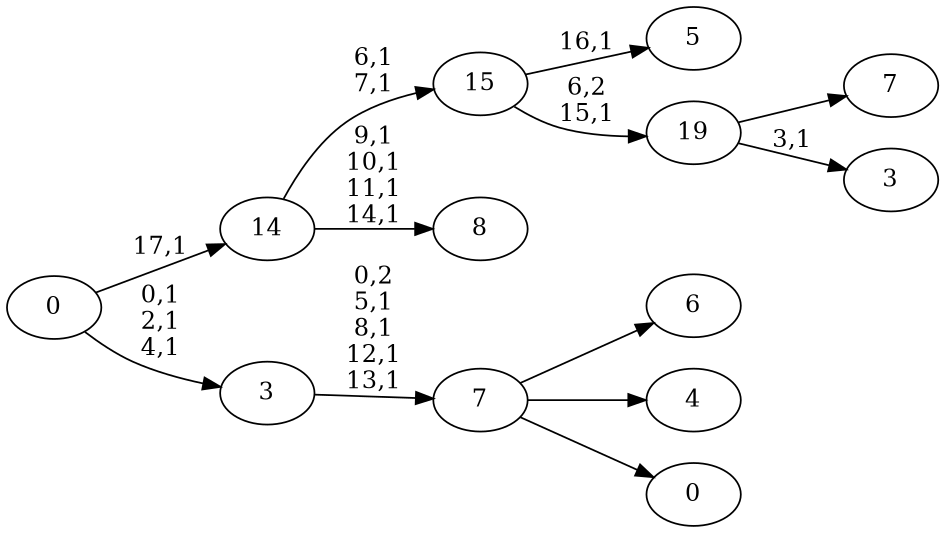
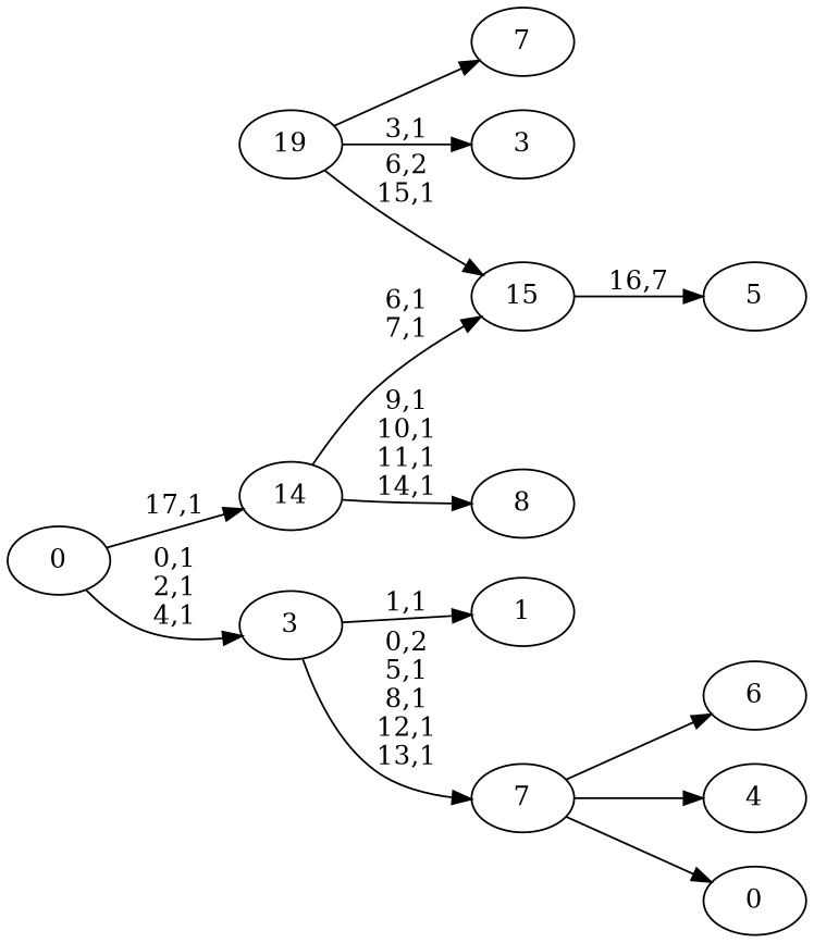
  digraph {
    fontname="DejaVu Serif"
    rankdir=LR
    node [fontname="DejaVu Serif"]
    edge [fontname="DejaVu Serif"]
    n1 [label=7]
    n2 [label=6]
    n3 [label=5]
    n4 [label=4]
    n5 [label=3]
    19
    n7 [label=15]
    n8 [label=8]
    n9 [label=14]
+   n10 [label=1]
    n11 [label=0]
    7
    3
    0
    19 -> n1
    19 -> n5 [label="3,1"]
-   n7 -> n3 [label="16,1"]
-   n7 -> 19 [label="6,2\n15,1"]
+   n7 -> n3 [label="16,7"]
+   19 -> n7 [label="6,2\n15,1"]
    n9 -> n7 [label="6,1\n7,1"]
    n9 -> n8 [label="9,1\n10,1\n11,1\n14,1"]
    7 -> n2
    7 -> n4
    7 -> n11
+   3 -> n10 [label="1,1"]
    3 -> 7 [label="0,2\n5,1\n8,1\n12,1\n13,1"]
    0 -> n9 [label="17,1"]
    0 -> 3 [label="0,1\n2,1\n4,1"]
  }
